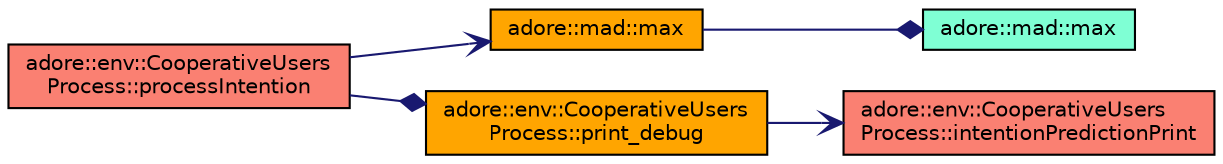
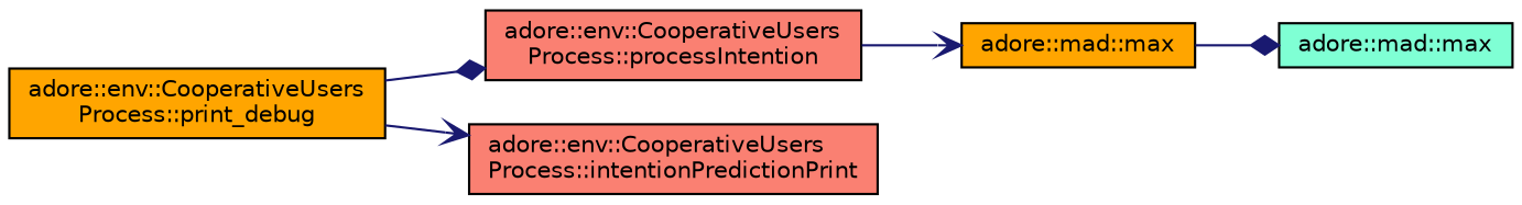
  digraph {
    rankdir=LR
    node [color=black fillcolor=salmon fontname=Helvetica fontsize=10 shape=record style=filled]
    edge [color=midnightblue fontname=Helvetica fontsize=10 labelfontname=Helvetica labelfontsize=10 style=solid arrowhead=vee]
    n1 [fontcolor=black height=0.2 label="adore::env::CooperativeUsers\lProcess::processIntention" width=0.4]
    n2 [fillcolor=orange height=0.2 label="adore::mad::max" width=0.4]
    n3 [fillcolor=orange height=0.2 label="adore::env::CooperativeUsers\lProcess::print_debug" width=0.4]
    n4 [fillcolor=aquamarine height=0.2 label="adore::mad::max" width=0.4]
    n5 [height=0.2 label="adore::env::CooperativeUsers\lProcess::intentionPredictionPrint" width=0.4]
    n1 -> n2
-   n1 -> n3 [arrowhead=diamond]
+   n3 -> n1 [arrowhead=diamond]
    n2 -> n4 [arrowhead=diamond]
    n3 -> n5
  }
